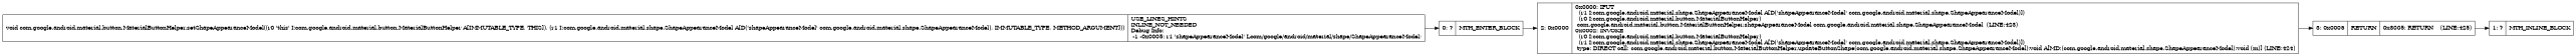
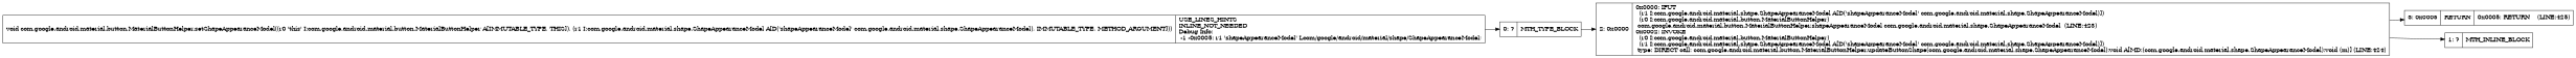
  digraph {
    rankdir=LR
    node [shape=record]
-   n1 [label="{0\:\ ?|MTH_ENTER_BLOCK\l}"]
+   n1 [label="{0\:\ ?|MTH_TYPE_BLOCK\l}"]
    n2 [label="{2\:\ 0x0000|0x0000: IPUT  \l  (r1 I:com.google.android.material.shape.ShapeAppearanceModel A[D('shapeAppearanceModel' com.google.android.material.shape.ShapeAppearanceModel)])\l  (r0 I:com.google.android.material.button.MaterialButtonHelper)\l com.google.android.material.button.MaterialButtonHelper.shapeAppearanceModel com.google.android.material.shape.ShapeAppearanceModel  (LINE:423)\l0x0002: INVOKE  \l  (r0 I:com.google.android.material.button.MaterialButtonHelper)\l  (r1 I:com.google.android.material.shape.ShapeAppearanceModel A[D('shapeAppearanceModel' com.google.android.material.shape.ShapeAppearanceModel)])\l type: DIRECT call: com.google.android.material.button.MaterialButtonHelper.updateButtonShape(com.google.android.material.shape.ShapeAppearanceModel):void A[MD:(com.google.android.material.shape.ShapeAppearanceModel):void (m)] (LINE:424)\l}"]
-   n3 [label="{3\:\ 0x0005|RETURN\l|0x3005: RETURN    (LINE:425)\l}"]
+   n3 [label="{3\:\ 0x0005|RETURN\l|0x0005: RETURN    (LINE:425)\l}"]
    n4 [label="{1\:\ ?|MTH_INLINE_BLOCK\l}"]
    n5 [label="{void com.google.android.material.button.MaterialButtonHelper.setShapeAppearanceModel((r0 'this' I:com.google.android.material.button.MaterialButtonHelper A[IMMUTABLE_TYPE, THIS]), (r1 I:com.google.android.material.shape.ShapeAppearanceModel A[D('shapeAppearanceModel' com.google.android.material.shape.ShapeAppearanceModel), IMMUTABLE_TYPE, METHOD_ARGUMENT]))  | USE_LINES_HINTS\lINLINE_NOT_NEEDED\lDebug Info:\l  \-1 \-0x0005: r1 'shapeAppearanceModel' Lcom\/google\/android\/material\/shape\/ShapeAppearanceModel;\l}"]
    n1 -> n2
    n2 -> n3
-   n3 -> n4
+   n2 -> n4
    n5 -> n1
  }
